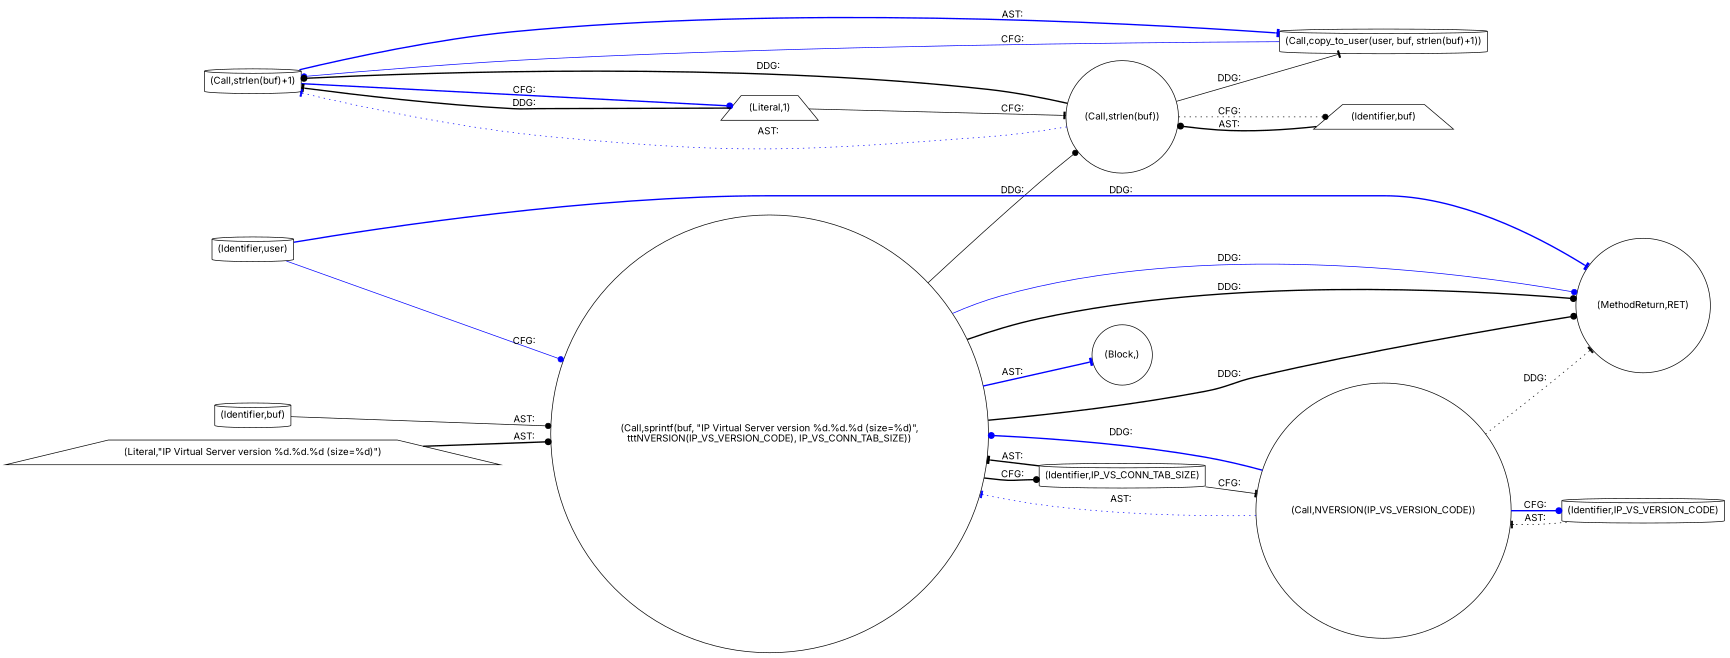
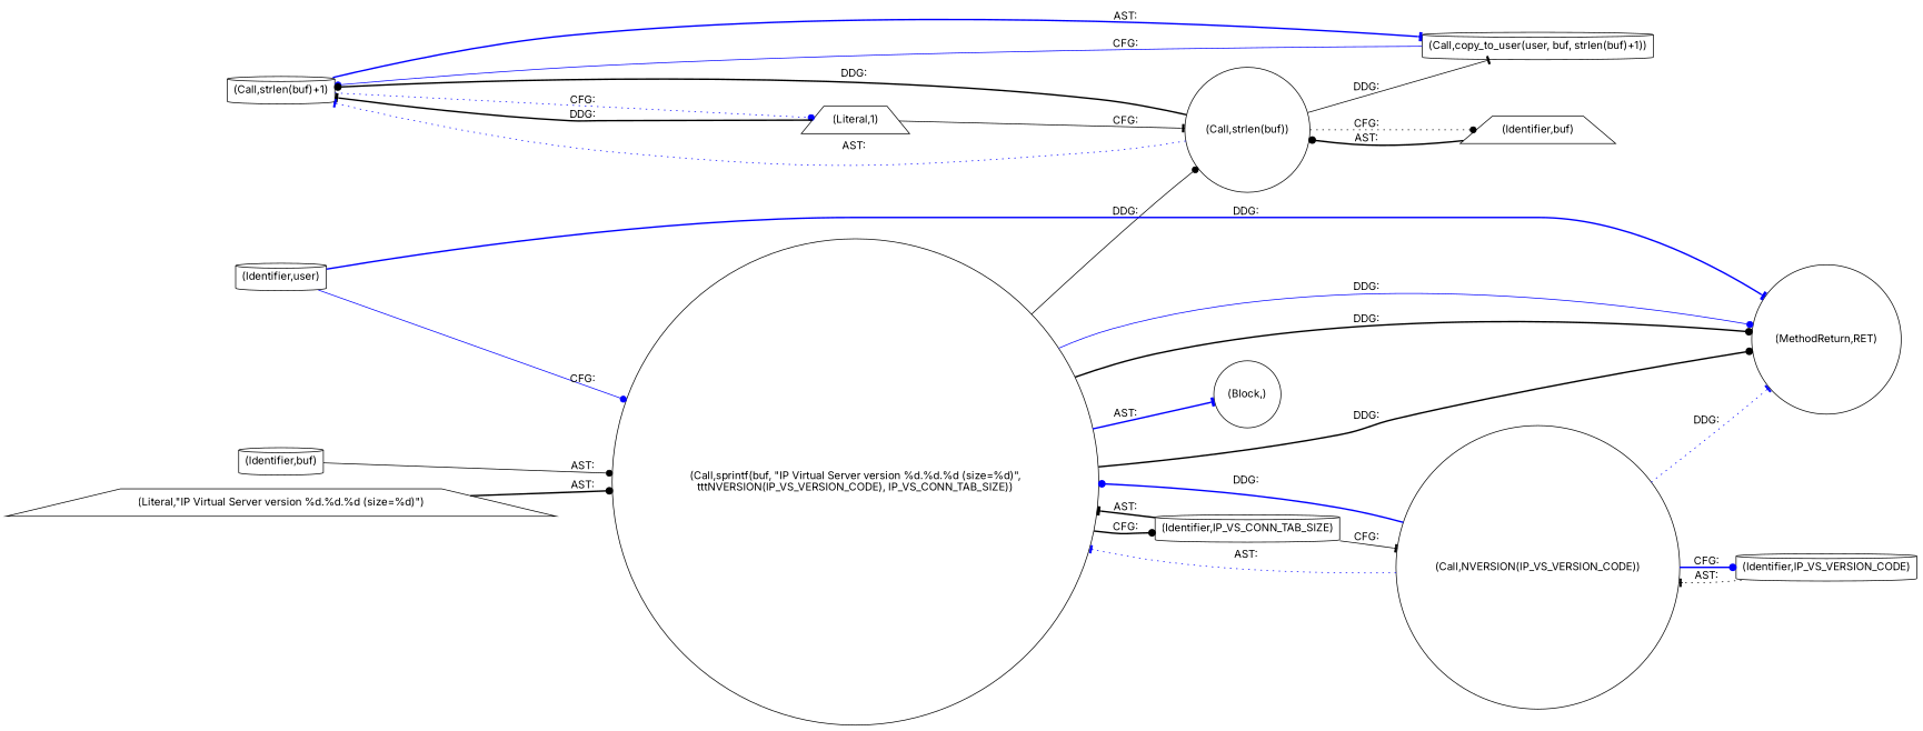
  digraph {
    fontname=Inter
    rankdir=LR
    node [fontname=Inter shape=cylinder]
    edge [arrowhead=dot color=black fontname=Inter style=bold]
    n1 [label="(Call,strlen(buf)+1)"]
    n2 [label="(Literal,1)" shape=trapezium]
    n3 [label="(Call,copy_to_user(user, buf, strlen(buf)+1))"]
    n4 [label="(MethodReturn,RET)" shape=circle]
    n5 [label="(Call,strlen(buf))" shape=circle]
    n6 [label="(Identifier,buf)" shape=trapezium]
    n7 [label="(Call,sprintf(buf, \"IP Virtual Server version %d.%d.%d (size=%d)\",\n\t\t\tNVERSION(IP_VS_VERSION_CODE), IP_VS_CONN_TAB_SIZE))" shape=circle]
    n8 [label="(Identifier,IP_VS_CONN_TAB_SIZE)"]
    n9 [label="(Block,)" shape=circle]
    n10 [label="(Call,NVERSION(IP_VS_VERSION_CODE))" shape=circle]
    n11 [label="(Identifier,IP_VS_VERSION_CODE)"]
    n12 [label="(Literal,\"IP Virtual Server version %d.%d.%d (size=%d)\")" shape=trapezium]
    n13 [label="(Identifier,buf)"]
    n14 [label="(Identifier,user)"]
-   n1 -> n2 [color=blue label="CFG: "]
+   n1 -> n2 [color=blue label="CFG: " style=dotted]
    n1 -> n3 [arrowhead=tee color=blue label="AST: "]
    n2 -> n1 [arrowhead=tee label="DDG: "]
    n2 -> n5 [arrowhead=tee label="CFG: " style=solid]
    n3 -> n1 [color=blue label="CFG: " style=solid]
    n5 -> n1 [arrowhead=tee color=blue label="AST: " style=dotted]
    n5 -> n1 [label="DDG: "]
    n5 -> n3 [arrowhead=tee label="DDG: " style=solid]
    n5 -> n6 [label="CFG: " style=dotted]
    n6 -> n5 [label="AST: "]
    n7 -> n4 [color=blue label="DDG: " style=solid]
    n7 -> n4 [label="DDG: "]
    n7 -> n4 [label="DDG: "]
    n7 -> n5 [label="DDG: " style=solid]
    n7 -> n8 [label="CFG: "]
    n7 -> n9 [arrowhead=tee color=blue label="AST: "]
    n8 -> n7 [arrowhead=tee label="AST: "]
    n8 -> n10 [arrowhead=tee label="CFG: " style=solid]
-   n10 -> n4 [arrowhead=tee label="DDG: " style=dotted]
+   n10 -> n4 [arrowhead=tee color=blue label="DDG: " style=dotted]
    n10 -> n7 [arrowhead=tee color=blue label="AST: " style=dotted]
    n10 -> n7 [color=blue label="DDG: "]
    n10 -> n11 [color=blue label="CFG: "]
    n11 -> n10 [arrowhead=tee label="AST: " style=dotted]
    n12 -> n7 [label="AST: "]
    n13 -> n7 [label="AST: " style=solid]
    n14 -> n4 [arrowhead=tee color=blue label="DDG: "]
    n14 -> n7 [color=blue label="CFG: " style=solid]
  }
